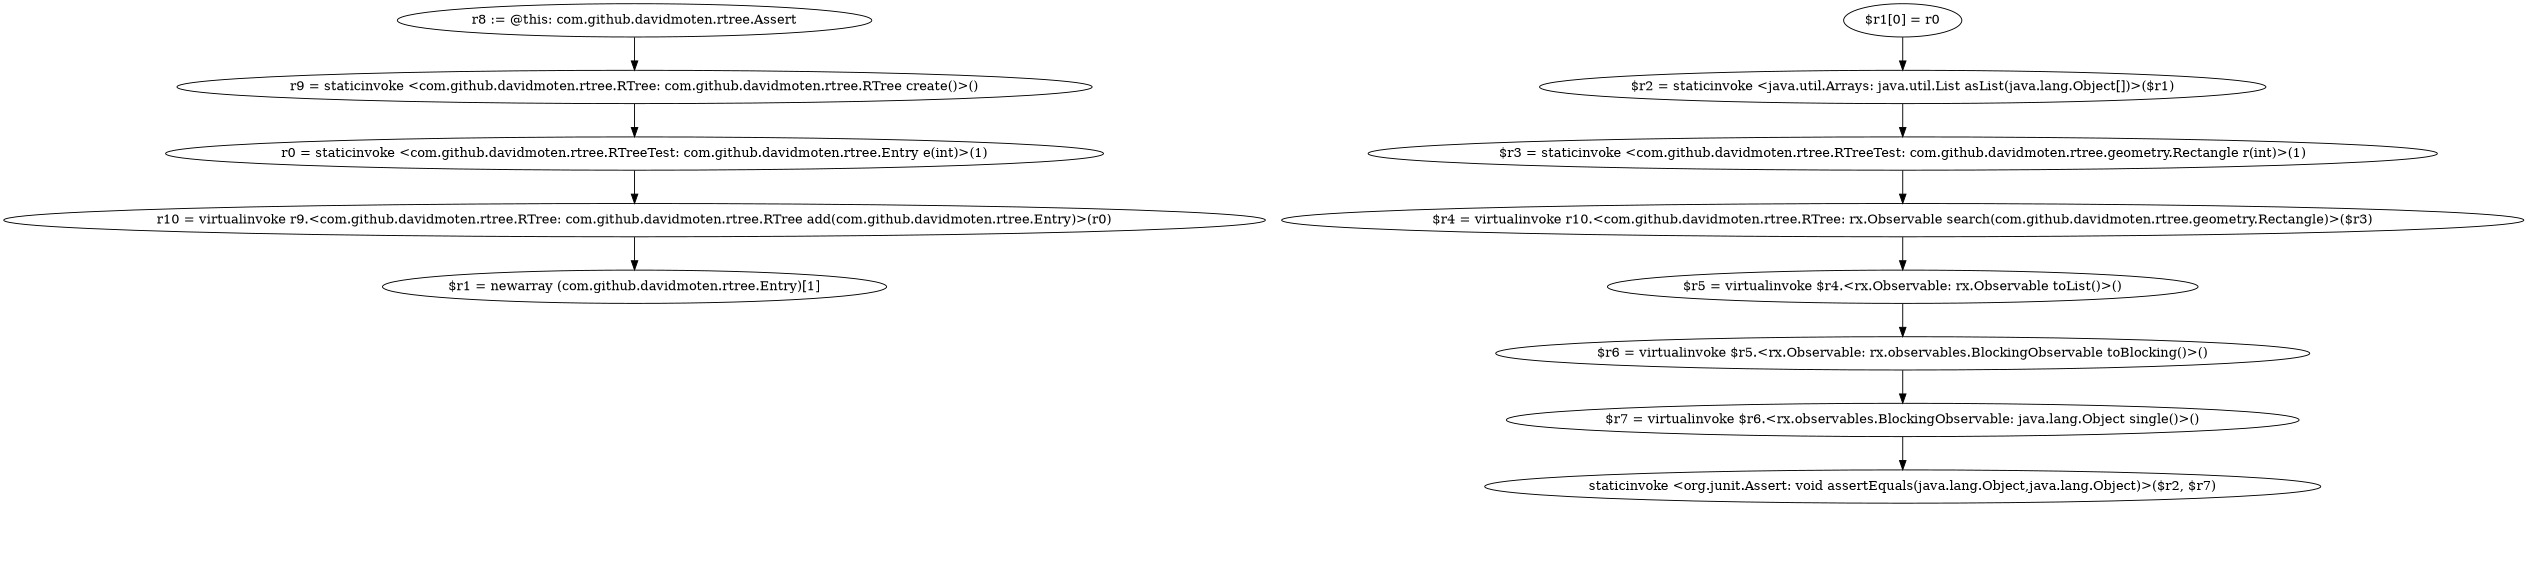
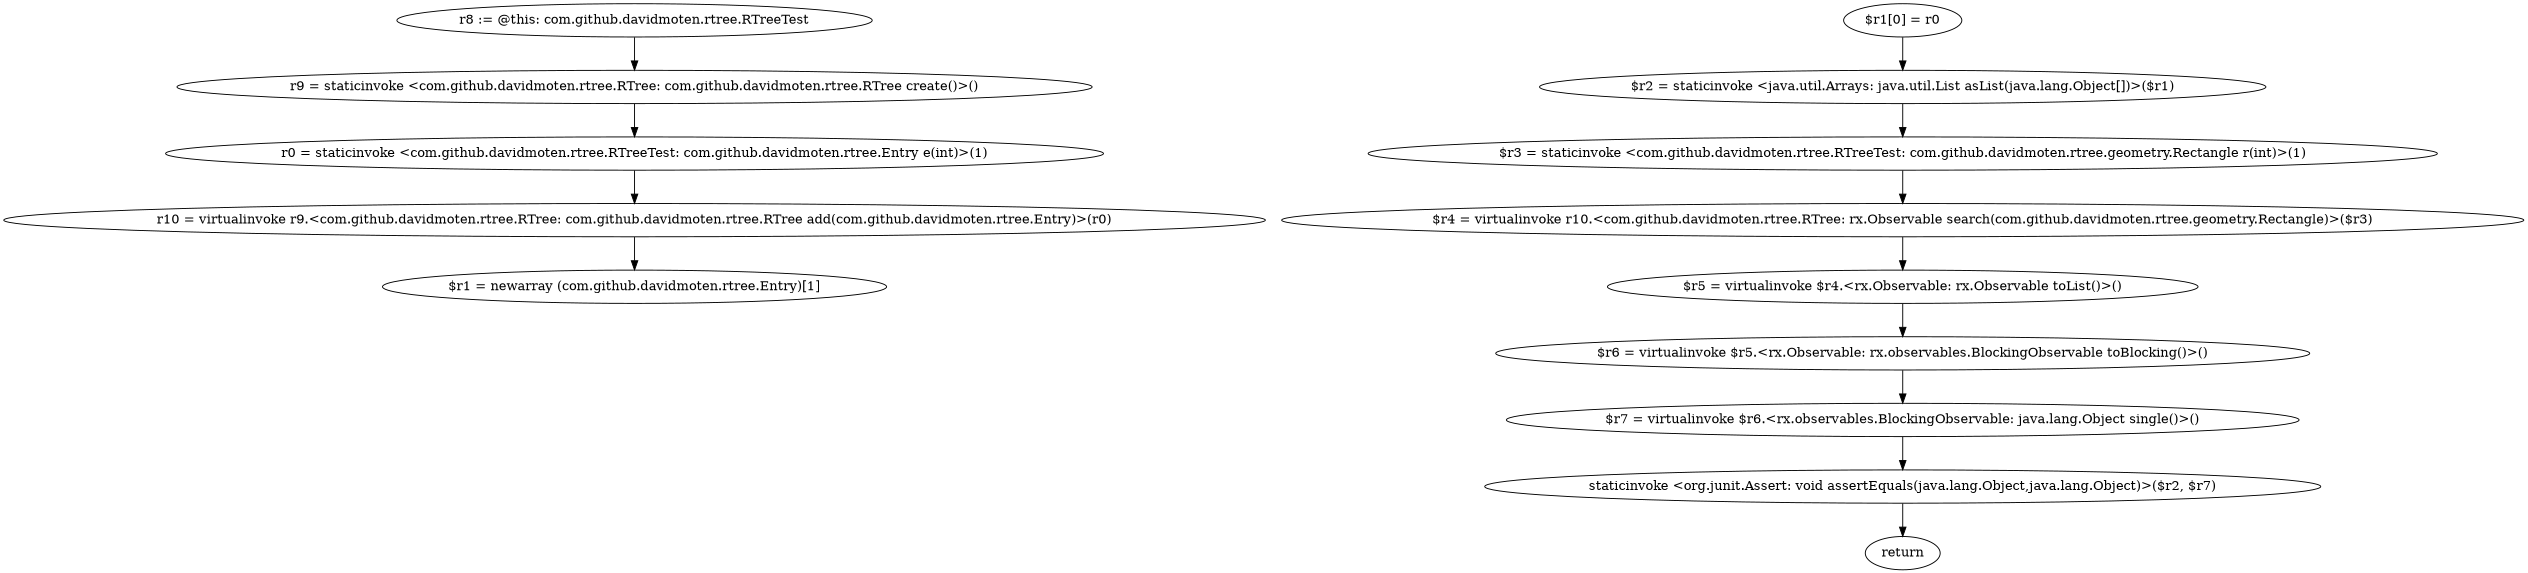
  digraph {
    fontname="DejaVu Serif"
    node [fontname="DejaVu Serif"]
    edge [fontname="DejaVu Serif"]
-   "r8 := @this: com.github.davidmoten.rtree.RTreeTest" [label="r8 := @this: com.github.davidmoten.rtree.Assert"]
+   "r8 := @this: com.github.davidmoten.rtree.RTreeTest"
    "r9 = staticinvoke <com.github.davidmoten.rtree.RTree: com.github.davidmoten.rtree.RTree create()>()"
    "r0 = staticinvoke <com.github.davidmoten.rtree.RTreeTest: com.github.davidmoten.rtree.Entry e(int)>(1)"
    "r10 = virtualinvoke r9.<com.github.davidmoten.rtree.RTree: com.github.davidmoten.rtree.RTree add(com.github.davidmoten.rtree.Entry)>(r0)"
    "$r1 = newarray (com.github.davidmoten.rtree.Entry)[1]"
    "$r1[0] = r0"
    "$r2 = staticinvoke <java.util.Arrays: java.util.List asList(java.lang.Object[])>($r1)"
    "$r3 = staticinvoke <com.github.davidmoten.rtree.RTreeTest: com.github.davidmoten.rtree.geometry.Rectangle r(int)>(1)"
    "$r4 = virtualinvoke r10.<com.github.davidmoten.rtree.RTree: rx.Observable search(com.github.davidmoten.rtree.geometry.Rectangle)>($r3)"
    "$r5 = virtualinvoke $r4.<rx.Observable: rx.Observable toList()>()"
    "$r6 = virtualinvoke $r5.<rx.Observable: rx.observables.BlockingObservable toBlocking()>()"
    "$r7 = virtualinvoke $r6.<rx.observables.BlockingObservable: java.lang.Object single()>()"
    "staticinvoke <org.junit.Assert: void assertEquals(java.lang.Object,java.lang.Object)>($r2, $r7)"
+   return
    "r8 := @this: com.github.davidmoten.rtree.RTreeTest" -> "r9 = staticinvoke <com.github.davidmoten.rtree.RTree: com.github.davidmoten.rtree.RTree create()>()"
    "r9 = staticinvoke <com.github.davidmoten.rtree.RTree: com.github.davidmoten.rtree.RTree create()>()" -> "r0 = staticinvoke <com.github.davidmoten.rtree.RTreeTest: com.github.davidmoten.rtree.Entry e(int)>(1)"
    "r0 = staticinvoke <com.github.davidmoten.rtree.RTreeTest: com.github.davidmoten.rtree.Entry e(int)>(1)" -> "r10 = virtualinvoke r9.<com.github.davidmoten.rtree.RTree: com.github.davidmoten.rtree.RTree add(com.github.davidmoten.rtree.Entry)>(r0)"
    "r10 = virtualinvoke r9.<com.github.davidmoten.rtree.RTree: com.github.davidmoten.rtree.RTree add(com.github.davidmoten.rtree.Entry)>(r0)" -> "$r1 = newarray (com.github.davidmoten.rtree.Entry)[1]"
    "$r1[0] = r0" -> "$r2 = staticinvoke <java.util.Arrays: java.util.List asList(java.lang.Object[])>($r1)"
    "$r2 = staticinvoke <java.util.Arrays: java.util.List asList(java.lang.Object[])>($r1)" -> "$r3 = staticinvoke <com.github.davidmoten.rtree.RTreeTest: com.github.davidmoten.rtree.geometry.Rectangle r(int)>(1)"
    "$r3 = staticinvoke <com.github.davidmoten.rtree.RTreeTest: com.github.davidmoten.rtree.geometry.Rectangle r(int)>(1)" -> "$r4 = virtualinvoke r10.<com.github.davidmoten.rtree.RTree: rx.Observable search(com.github.davidmoten.rtree.geometry.Rectangle)>($r3)"
    "$r4 = virtualinvoke r10.<com.github.davidmoten.rtree.RTree: rx.Observable search(com.github.davidmoten.rtree.geometry.Rectangle)>($r3)" -> "$r5 = virtualinvoke $r4.<rx.Observable: rx.Observable toList()>()"
    "$r5 = virtualinvoke $r4.<rx.Observable: rx.Observable toList()>()" -> "$r6 = virtualinvoke $r5.<rx.Observable: rx.observables.BlockingObservable toBlocking()>()"
    "$r6 = virtualinvoke $r5.<rx.Observable: rx.observables.BlockingObservable toBlocking()>()" -> "$r7 = virtualinvoke $r6.<rx.observables.BlockingObservable: java.lang.Object single()>()"
    "$r7 = virtualinvoke $r6.<rx.observables.BlockingObservable: java.lang.Object single()>()" -> "staticinvoke <org.junit.Assert: void assertEquals(java.lang.Object,java.lang.Object)>($r2, $r7)"
+   "staticinvoke <org.junit.Assert: void assertEquals(java.lang.Object,java.lang.Object)>($r2, $r7)" -> return
  }
